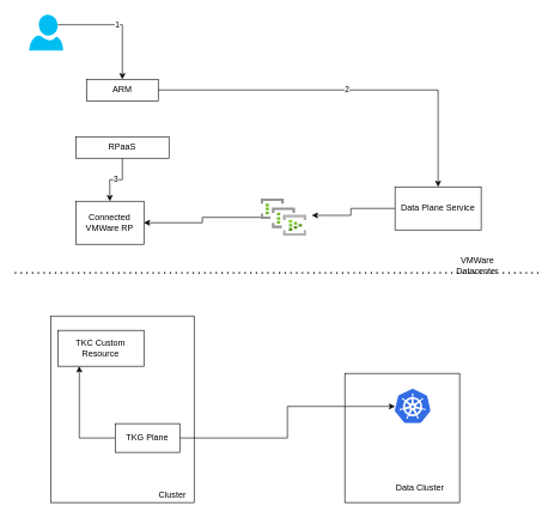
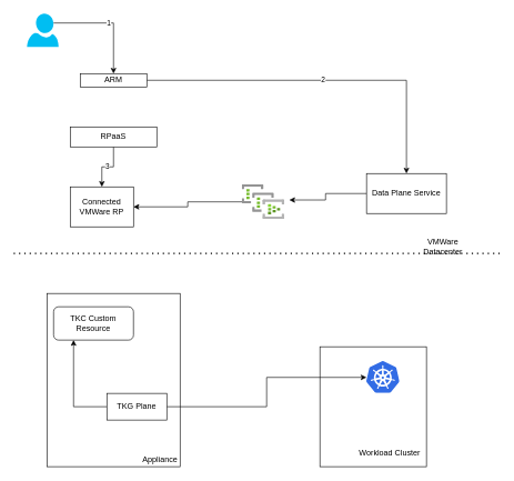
  <mxCell id="0" />
  <mxCell id="1" parent="0" />
  <mxCell id="2" value="1" style="edgeStyle=orthogonalEdgeStyle;rounded=0;orthogonalLoop=1;jettySize=auto;html=1;exitX=0.84;exitY=0.28;exitDx=0;exitDy=0;exitPerimeter=0;entryX=0.5;entryY=0;entryDx=0;entryDy=0;" edge="1" parent="1" source="3" target="5"><mxGeometry relative="1" as="geometry" /></mxCell>
  <mxCell id="3" value="" style="verticalLabelPosition=bottom;html=1;verticalAlign=top;align=center;strokeColor=none;fillColor=#00BEF2;shape=mxgraph.azure.user;" vertex="1" parent="1"><mxGeometry x="40" y="20" width="47.5" height="50" as="geometry" /></mxCell>
  <mxCell id="4" value="2" style="edgeStyle=orthogonalEdgeStyle;rounded=0;orthogonalLoop=1;jettySize=auto;html=1;" edge="1" parent="1" source="5" target="20"><mxGeometry relative="1" as="geometry" /></mxCell>
- <mxCell id="5" value="ARM" style="rounded=0;whiteSpace=wrap;html=1;" vertex="1" parent="1"><mxGeometry x="120" y="110" width="100" height="30" as="geometry" /></mxCell>
+ <mxCell id="5" value="ARM" style="rounded=0;whiteSpace=wrap;html=1;" vertex="1" parent="1"><mxGeometry x="120" y="110" width="100" height="20" as="geometry" /></mxCell>
  <mxCell id="6" value="3" style="edgeStyle=orthogonalEdgeStyle;rounded=0;orthogonalLoop=1;jettySize=auto;html=1;" edge="1" parent="1" source="7" target="8"><mxGeometry relative="1" as="geometry" /></mxCell>
  <mxCell id="7" value="RPaaS" style="rounded=0;whiteSpace=wrap;html=1;" vertex="1" parent="1"><mxGeometry x="105" y="190" width="130" height="30" as="geometry" /></mxCell>
  <mxCell id="8" value="Connected VMWare RP" style="rounded=0;whiteSpace=wrap;html=1;direction=south;" vertex="1" parent="1"><mxGeometry x="105" y="280" width="95" height="60" as="geometry" /></mxCell>
  <mxCell id="9" value="" style="rounded=0;whiteSpace=wrap;html=1;" vertex="1" parent="1"><mxGeometry x="70" y="440" width="200" height="260" as="geometry" /></mxCell>
- <mxCell id="10" value="Cluster" style="text;html=1;strokeColor=none;fillColor=none;align=center;verticalAlign=middle;whiteSpace=wrap;rounded=0;" vertex="1" parent="1"><mxGeometry x="220" y="680" width="40" height="20" as="geometry" /></mxCell>
+ <mxCell id="10" value="Appliance" style="text;html=1;strokeColor=none;fillColor=none;align=center;verticalAlign=middle;whiteSpace=wrap;rounded=0;" vertex="1" parent="1"><mxGeometry x="220" y="680" width="40" height="20" as="geometry" /></mxCell>
  <mxCell id="11" value="" style="endArrow=none;dashed=1;html=1;dashPattern=1 3;strokeWidth=2;" edge="1" parent="1"><mxGeometry width="50" height="50" relative="1" as="geometry"><mxPoint x="20" y="380" as="sourcePoint" /><mxPoint x="750" y="380" as="targetPoint" /></mxGeometry></mxCell>
- <mxCell id="12" value="TKC Custom Resource" style="rounded=0;whiteSpace=wrap;html=1;" vertex="1" parent="1"><mxGeometry x="80" y="460" width="120" height="50" as="geometry" /></mxCell>
+ <mxCell id="12" value="TKC Custom Resource" style="whiteSpace=wrap;html=1;rounded=1;" vertex="1" parent="1"><mxGeometry x="80" y="460" width="120" height="50" as="geometry" /></mxCell>
  <mxCell id="13" value="" style="rounded=0;whiteSpace=wrap;html=1;" vertex="1" parent="1"><mxGeometry x="480" y="520" width="160" height="180" as="geometry" /></mxCell>
- <mxCell id="14" value="Data Cluster" style="text;html=1;strokeColor=none;fillColor=none;align=center;verticalAlign=middle;whiteSpace=wrap;rounded=0;" vertex="1" parent="1"><mxGeometry x="530" y="670" width="110" height="20" as="geometry" /></mxCell>
+ <mxCell id="14" value="Workload Cluster" style="text;html=1;strokeColor=none;fillColor=none;align=center;verticalAlign=middle;whiteSpace=wrap;rounded=0;" vertex="1" parent="1"><mxGeometry x="530" y="670" width="110" height="20" as="geometry" /></mxCell>
  <mxCell id="15" style="edgeStyle=orthogonalEdgeStyle;rounded=0;orthogonalLoop=1;jettySize=auto;html=1;exitX=0;exitY=0.5;exitDx=0;exitDy=0;entryX=0.25;entryY=1;entryDx=0;entryDy=0;" edge="1" parent="1" source="17" target="12"><mxGeometry relative="1" as="geometry" /></mxCell>
  <mxCell id="16" style="edgeStyle=orthogonalEdgeStyle;rounded=0;orthogonalLoop=1;jettySize=auto;html=1;exitX=1;exitY=0.5;exitDx=0;exitDy=0;" edge="1" parent="1" source="17" target="18"><mxGeometry relative="1" as="geometry" /></mxCell>
  <mxCell id="17" value="TKG Plane" style="rounded=0;whiteSpace=wrap;html=1;" vertex="1" parent="1"><mxGeometry x="160" y="590" width="90" height="40" as="geometry" /></mxCell>
  <mxCell id="18" value="" style="aspect=fixed;html=1;points=[];align=center;image;fontSize=12;image=img/lib/mscae/Kubernetes.svg;" vertex="1" parent="1"><mxGeometry x="550" y="542" width="50" height="48" as="geometry" /></mxCell>
  <mxCell id="19" style="edgeStyle=orthogonalEdgeStyle;rounded=0;orthogonalLoop=1;jettySize=auto;html=1;exitX=0;exitY=0.5;exitDx=0;exitDy=0;entryX=1.11;entryY=0.446;entryDx=0;entryDy=0;entryPerimeter=0;" edge="1" parent="1" source="20" target="22"><mxGeometry relative="1" as="geometry" /></mxCell>
  <mxCell id="20" value="Data Plane Service" style="rounded=0;whiteSpace=wrap;html=1;" vertex="1" parent="1"><mxGeometry x="550" y="260" width="120" height="60" as="geometry" /></mxCell>
  <mxCell id="21" value="" style="edgeStyle=orthogonalEdgeStyle;rounded=0;orthogonalLoop=1;jettySize=auto;html=1;" edge="1" parent="1" source="22" target="8"><mxGeometry relative="1" as="geometry" /></mxCell>
  <mxCell id="22" value="" style="aspect=fixed;html=1;points=[];align=center;image;fontSize=12;image=img/lib/azure2/analytics/Event_Hub_Clusters.svg;" vertex="1" parent="1"><mxGeometry x="363" y="276.5" width="64" height="52" as="geometry" /></mxCell>
  <mxCell id="23" value="VMWare Datacenter" style="text;html=1;strokeColor=none;fillColor=none;align=center;verticalAlign=middle;whiteSpace=wrap;rounded=0;" vertex="1" parent="1"><mxGeometry x="620" y="360" width="90" height="20" as="geometry" /></mxCell>
